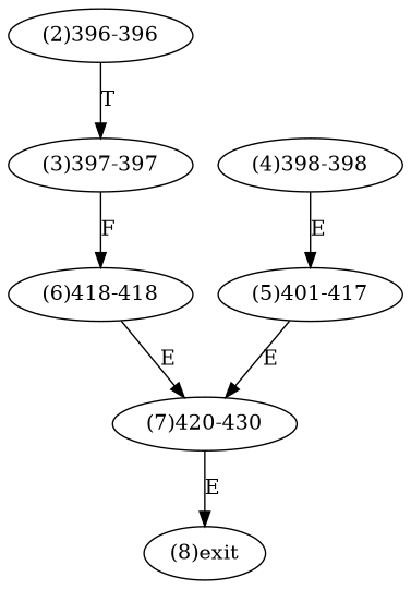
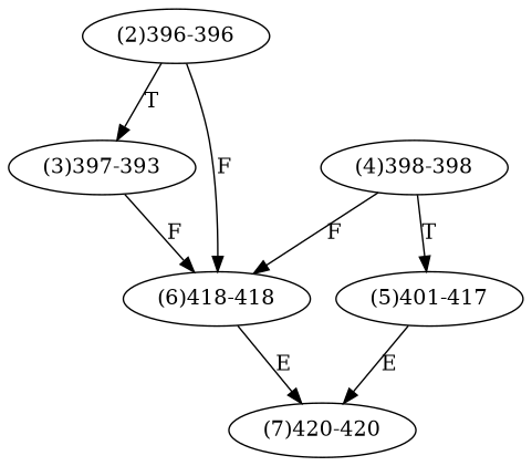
  digraph {
    n1 [label="(2)396-396"]
-   n2 [label="(3)397-397"]
+   n2 [label="(3)397-393"]
    n3 [label="(6)418-418"]
-   n4 [label="(7)420-430"]
+   n4 [label="(7)420-420"]
    n5 [label="(4)398-398"]
    n6 [label="(5)401-417"]
-   n7 [label="(8)exit"]
    n1 -> n2 [label=T]
+   n1 -> n3 [label=F]
    n2 -> n3 [label=F]
    n3 -> n4 [label=E]
-   n4 -> n7 [label=E]
-   n5 -> n6 [label=E]
+   n5 -> n3 [label=F]
+   n5 -> n6 [label=T]
    n6 -> n4 [label=E]
  }
